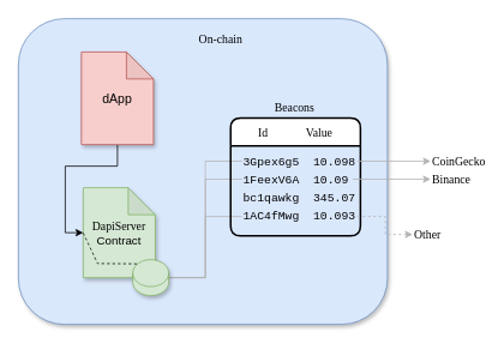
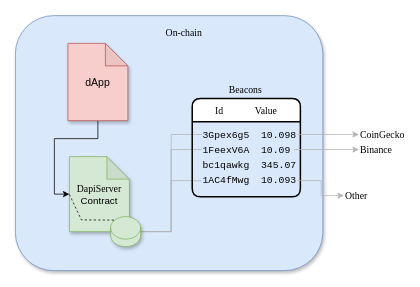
  <mxCell id="0" />
  <mxCell id="1" parent="0" />
  <mxCell id="2" value="" style="rounded=1;whiteSpace=wrap;html=1;shadow=1;fillColor=#dae8fc;strokeColor=#6c8ebf;" parent="1" vertex="1"><mxGeometry x="20" y="20" width="410" height="340" as="geometry" /></mxCell>
  <mxCell id="3" style="edgeStyle=orthogonalEdgeStyle;rounded=0;orthogonalLoop=1;jettySize=auto;html=1;entryX=0;entryY=0.5;entryDx=0;entryDy=0;entryPerimeter=0;" parent="1" source="4" target="5" edge="1"><mxGeometry relative="1" as="geometry" /></mxCell>
  <mxCell id="4" value="&lt;font style=&quot;font-size: 14px&quot;&gt;dApp&lt;/font&gt;" style="shape=note;whiteSpace=wrap;html=1;backgroundOutline=1;darkOpacity=0.05;shadow=1;fillColor=#f8cecc;strokeColor=#b85450;" parent="1" vertex="1"><mxGeometry x="90" y="57" width="80" height="103" as="geometry" /></mxCell>
  <mxCell id="5" value="&lt;font style=&quot;font-size: 13px&quot;&gt;&lt;font face=&quot;Verdana&quot;&gt;DapiServer&lt;br&gt;&lt;/font&gt;Contract&lt;br&gt;&lt;/font&gt;" style="shape=note;whiteSpace=wrap;html=1;backgroundOutline=1;darkOpacity=0.05;shadow=1;fillColor=#d5e8d4;strokeColor=#82b366;" parent="1" vertex="1"><mxGeometry x="92" y="208" width="80" height="100" as="geometry" /></mxCell>
  <mxCell id="6" style="edgeStyle=orthogonalEdgeStyle;rounded=0;orthogonalLoop=1;jettySize=auto;html=1;entryX=0;entryY=0.5;entryDx=0;entryDy=0;endArrow=none;endFill=0;strokeWidth=1;strokeColor=#B3B3B3;" parent="1" source="9" target="21" edge="1"><mxGeometry relative="1" as="geometry" /></mxCell>
  <mxCell id="7" style="edgeStyle=orthogonalEdgeStyle;orthogonalLoop=1;jettySize=auto;html=1;entryX=0;entryY=0.5;entryDx=0;entryDy=0;rounded=0;endArrow=none;endFill=0;strokeWidth=1;strokeColor=#B3B3B3;" parent="1" source="9" target="19" edge="1"><mxGeometry relative="1" as="geometry" /></mxCell>
  <mxCell id="8" style="edgeStyle=orthogonalEdgeStyle;rounded=0;orthogonalLoop=1;jettySize=auto;html=1;entryX=0;entryY=0.5;entryDx=0;entryDy=0;endArrow=none;endFill=0;strokeWidth=1;strokeColor=#B3B3B3;" parent="1" source="9" target="24" edge="1"><mxGeometry relative="1" as="geometry" /></mxCell>
  <mxCell id="9" value="" style="shape=cylinder3;whiteSpace=wrap;html=1;boundedLbl=1;backgroundOutline=1;size=15;shadow=1;fontSize=14;fillColor=#d5e8d4;strokeColor=#82b366;" parent="1" vertex="1"><mxGeometry x="147" y="288" width="40" height="40" as="geometry" /></mxCell>
  <mxCell id="10" value="&lt;font face=&quot;Verdana&quot; style=&quot;font-size: 13px&quot;&gt;On-chain&lt;/font&gt;" style="text;html=1;strokeColor=none;fillColor=none;align=center;verticalAlign=middle;whiteSpace=wrap;rounded=0;shadow=1;fontSize=14;" parent="1" vertex="1"><mxGeometry x="195" y="27" width="100" height="30" as="geometry" /></mxCell>
  <mxCell id="11" value="" style="shape=image;verticalLabelPosition=bottom;labelBackgroundColor=default;verticalAlign=top;aspect=fixed;imageAspect=0;image=/Users/warren/DEV/api3-docs/docs/.vuepress/public/img/Beacons-active.png;fontSize=12;" parent="1" vertex="1"><mxGeometry x="102" y="212" width="28" height="24.19" as="geometry" /></mxCell>
  <mxCell id="12" value="" style="shape=image;verticalLabelPosition=bottom;labelBackgroundColor=default;verticalAlign=top;aspect=fixed;imageAspect=0;image=https://cdn.iconscout.com/icon/premium/png-64-thumb/dapp-1999956-1697892.png;" parent="1" vertex="1"><mxGeometry x="105" y="64" width="22" height="22" as="geometry" /></mxCell>
  <mxCell id="13" value="&lt;font style=&quot;font-size: 13px&quot;&gt;CoinGecko&lt;/font&gt;" style="text;html=1;strokeColor=none;fillColor=none;align=left;verticalAlign=middle;whiteSpace=wrap;rounded=0;fontFamily=Verdana;" parent="1" vertex="1"><mxGeometry x="478" y="165.25" width="60" height="26.5" as="geometry" /></mxCell>
  <mxCell id="14" value="&lt;font size=&quot;1&quot;&gt;&lt;span style=&quot;font-size: 13px&quot;&gt;Binance&lt;/span&gt;&lt;/font&gt;" style="text;html=1;strokeColor=none;fillColor=none;align=left;verticalAlign=middle;whiteSpace=wrap;rounded=0;fontFamily=Verdana;" parent="1" vertex="1"><mxGeometry x="478" y="183.5" width="60" height="30" as="geometry" /></mxCell>
  <mxCell id="15" value="&lt;font style=&quot;font-size: 13px&quot;&gt;&lt;span style=&quot;font-size: 13px&quot;&gt;Other&lt;/span&gt;&lt;/font&gt;" style="text;html=1;strokeColor=none;fillColor=none;align=left;verticalAlign=middle;whiteSpace=wrap;rounded=0;fontFamily=Verdana;fontSize=13;" parent="1" vertex="1"><mxGeometry x="458" y="245" width="60" height="30" as="geometry" /></mxCell>
  <mxCell id="16" value="Id             Value" style="swimlane;childLayout=stackLayout;horizontal=1;startSize=31;horizontalStack=0;rounded=1;fontSize=13;fontStyle=0;strokeWidth=2;resizeParent=0;resizeLast=1;shadow=0;dashed=0;align=center;arcSize=12;fontFamily=Verdana;" parent="1" vertex="1"><mxGeometry x="255.8" y="130.5" width="144.2" height="131" as="geometry"><mxRectangle x="385.8" y="100" width="90" height="30" as="alternateBounds" /></mxGeometry></mxCell>
  <mxCell id="17" value="&lt;font face=&quot;Verdana&quot; size=&quot;1&quot;&gt;&lt;span style=&quot;font-size: 13px&quot;&gt;Beacons&lt;/span&gt;&lt;/font&gt;" style="text;html=1;strokeColor=none;fillColor=none;align=center;verticalAlign=middle;whiteSpace=wrap;rounded=0;fontFamily=Courier New;" parent="1" vertex="1"><mxGeometry x="296.9" y="104.5" width="60" height="30" as="geometry" /></mxCell>
  <mxCell id="18" style="edgeStyle=orthogonalEdgeStyle;rounded=0;orthogonalLoop=1;jettySize=auto;html=1;entryX=0;entryY=0.5;entryDx=0;entryDy=0;strokeColor=#B3B3B3;strokeWidth=1;sourcePerimeterSpacing=-1;" parent="1" source="19" target="13" edge="1"><mxGeometry relative="1" as="geometry" /></mxCell>
  <mxCell id="19" value="&lt;span style=&quot;font-size: 13px&quot;&gt;3Gpex6g5&amp;nbsp; 10.098&lt;/span&gt;" style="text;html=1;strokeColor=none;fillColor=none;align=left;verticalAlign=middle;whiteSpace=wrap;rounded=0;fontFamily=Courier New;" parent="1" vertex="1"><mxGeometry x="268.4" y="168.5" width="129" height="20" as="geometry" /></mxCell>
  <mxCell id="20" style="edgeStyle=orthogonalEdgeStyle;rounded=0;orthogonalLoop=1;jettySize=auto;html=1;entryX=0;entryY=0.5;entryDx=0;entryDy=0;strokeColor=#B3B3B3;strokeWidth=1;targetPerimeterSpacing=0;sourcePerimeterSpacing=-6;" parent="1" source="21" target="14" edge="1"><mxGeometry relative="1" as="geometry" /></mxCell>
  <mxCell id="21" value="&lt;span style=&quot;font-size: 13px;&quot;&gt;1FeexV6A&amp;nbsp; 10.09&lt;/span&gt;" style="text;html=1;strokeColor=none;fillColor=none;align=left;verticalAlign=middle;whiteSpace=wrap;rounded=0;fontFamily=Courier New;" parent="1" vertex="1"><mxGeometry x="268.4" y="188.5" width="129" height="20" as="geometry" /></mxCell>
  <mxCell id="22" value="&lt;span style=&quot;font-size: 13px;&quot;&gt;bc1qawkg&amp;nbsp; 345.07&lt;/span&gt;" style="text;html=1;strokeColor=none;fillColor=none;align=left;verticalAlign=middle;whiteSpace=wrap;rounded=0;fontFamily=Courier New;" parent="1" vertex="1"><mxGeometry x="268.4" y="208.5" width="129" height="20" as="geometry" /></mxCell>
- <mxCell id="23" style="edgeStyle=orthogonalEdgeStyle;rounded=0;orthogonalLoop=1;jettySize=auto;html=1;entryX=0;entryY=0.5;entryDx=0;entryDy=0;strokeColor=#B3B3B3;strokeWidth=1;sourcePerimeterSpacing=-1;dashed=1;" parent="1" source="24" target="15" edge="1"><mxGeometry relative="1" as="geometry" /></mxCell>
+ <mxCell id="23" style="edgeStyle=orthogonalEdgeStyle;rounded=0;orthogonalLoop=1;jettySize=auto;html=1;entryX=0;entryY=0.5;entryDx=0;entryDy=0;strokeColor=#B3B3B3;strokeWidth=1;sourcePerimeterSpacing=-1;" parent="1" source="24" target="15" edge="1"><mxGeometry relative="1" as="geometry" /></mxCell>
  <mxCell id="24" value="&lt;span style=&quot;font-size: 13px&quot;&gt;1AC4fMwg&amp;nbsp; 10.093&lt;/span&gt;" style="text;html=1;strokeColor=none;fillColor=none;align=left;verticalAlign=middle;whiteSpace=wrap;rounded=0;fontFamily=Courier New;" parent="1" vertex="1"><mxGeometry x="268.4" y="228.5" width="129" height="23" as="geometry" /></mxCell>
  <mxCell id="25" value="" style="endArrow=none;html=1;rounded=0;dashed=1;exitX=0;exitY=0.5;exitDx=0;exitDy=0;exitPerimeter=0;entryX=0.145;entryY=0;entryDx=0;entryDy=4.35;entryPerimeter=0;endFill=0;" parent="1" edge="1"><mxGeometry width="50" height="50" relative="1" as="geometry"><mxPoint x="92" y="258.33" as="sourcePoint" /><mxPoint x="152.8" y="292.68" as="targetPoint" /><Array as="points"><mxPoint x="108" y="292.33" /></Array></mxGeometry></mxCell>
